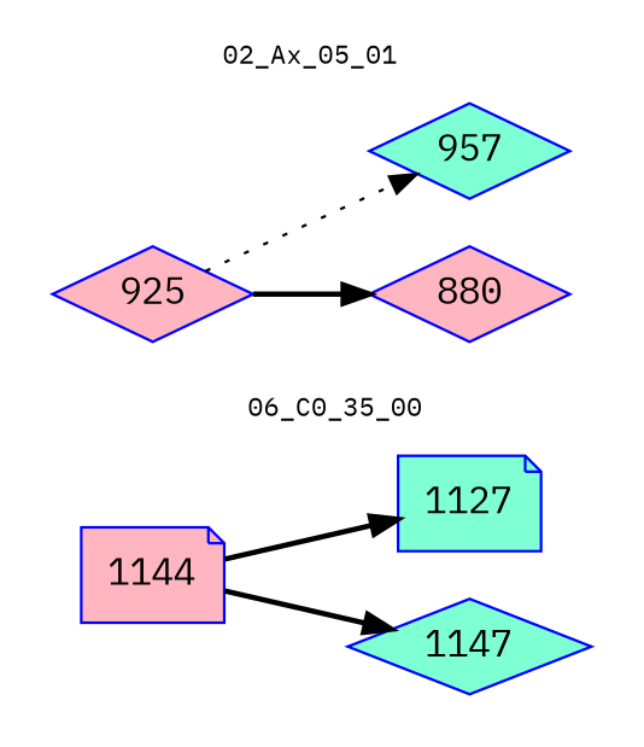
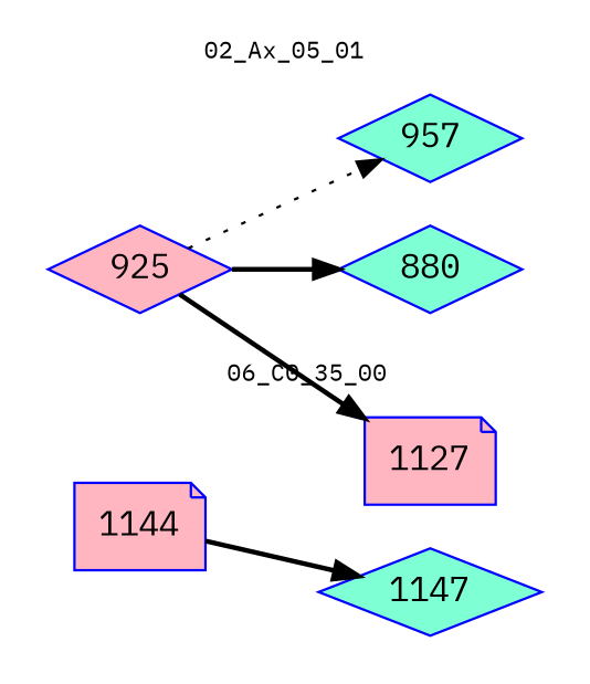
  digraph {
    fontname="IBM Plex Mono"
    rankdir=LR
    node [color=blue fillcolor=lightpink fontname="IBM Plex Mono" shape=diamond style=filled]
    edge [color=black fontname="IBM Plex Mono" style=bold]
    n1 [label=925]
-   n2 [label=880]
+   n2 [fillcolor=aquamarine label=880]
    n3 [fillcolor=aquamarine label=957]
    n4 [label=1144 shape=note]
-   n5 [fillcolor=aquamarine label=1127 shape=note]
+   n5 [label=1127 shape=note]
    n6 [fillcolor=aquamarine label=1147]
    subgraph cluster_1 {
      color=white
      fontsize=10
      label="02_Ax_05_01"
      n1
      n2
      n3
    }
    subgraph cluster_2 {
      color=white
      fontsize=10
      label="06_C0_35_00"
      n4
      n5
      n6
    }
    n1 -> n2
    n1 -> n3 [style=dotted]
-   n4 -> n5
+   n1 -> n5
    n4 -> n6
  }
